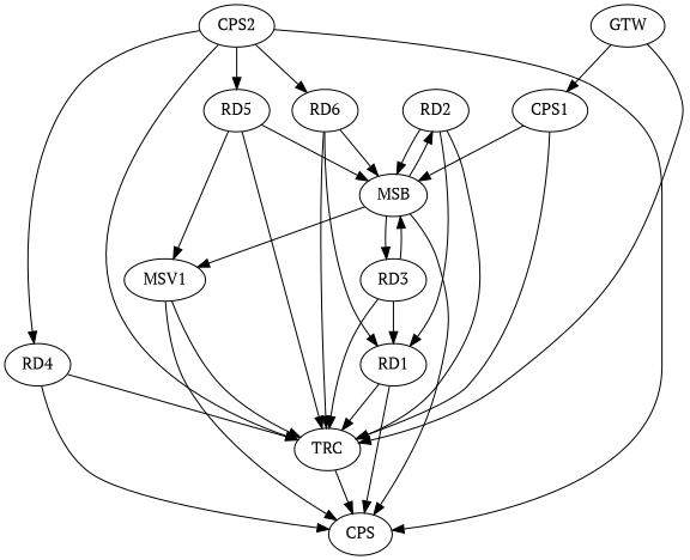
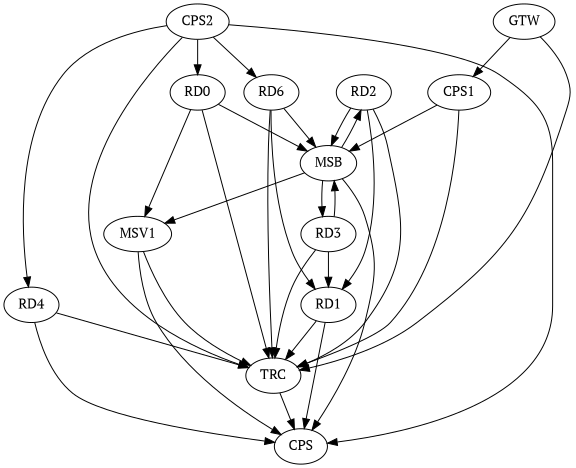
  strict digraph {
    fontname="PT Serif"
    node [fontname="PT Serif"]
    edge [fontname="PT Serif"]
    n1 [label=RD1]
    n2 [label=CPS]
    n3 [label=TRC]
    n4 [label=RD2]
    n5 [label=MSB]
    n6 [label=RD3]
    n7 [label=MSV1]
    n8 [label=RD4]
-   n9 [label=RD5]
+   n9 [label=RD0]
    n10 [label=RD6]
    n11 [label=CPS1]
    n12 [label=CPS2]
    n13 [label=GTW]
    n1 -> n2
    n1 -> n3
    n3 -> n2
    n4 -> n1
    n4 -> n3
    n4 -> n5
    n5 -> n2
    n5 -> n4
    n5 -> n6
    n5 -> n7
    n6 -> n1
    n6 -> n3
    n6 -> n5
    n7 -> n2
    n7 -> n3
    n8 -> n2
    n8 -> n3
    n9 -> n3
    n9 -> n5
    n9 -> n7
    n10 -> n1
    n10 -> n3
    n10 -> n5
    n11 -> n3
    n11 -> n5
    n12 -> n2
    n12 -> n3
    n12 -> n8
    n12 -> n9
    n12 -> n10
    n13 -> n3
    n13 -> n11
  }
